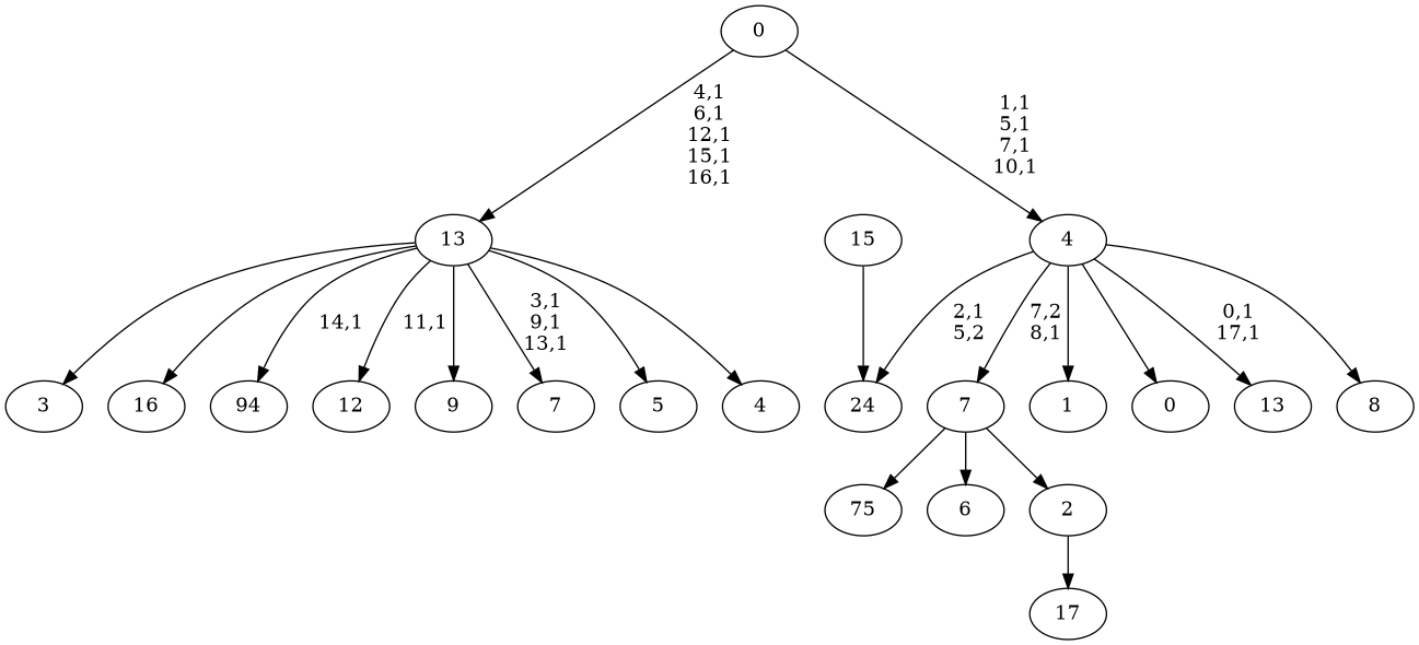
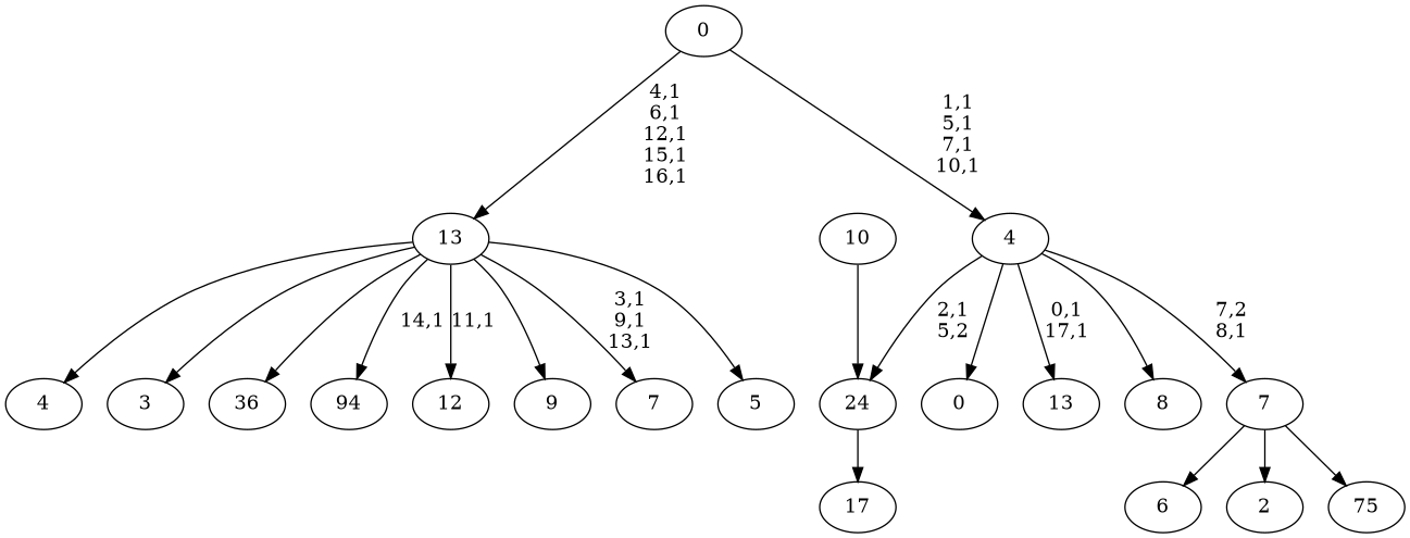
  digraph {
    n1 [label=17]
-   n2 [label=16]
+   n2 [label=36]
    n3 [label=75]
    n4 [label=94]
    n5 [label=13]
    n6 [label=12]
-   n7 [label=15]
+   n7 [label=10]
    24
    n9 [label=9]
    n10 [label=8]
    n11 [label=7]
    n12 [label=6]
    n13 [label=5]
    n14 [label=4]
    n15 [label=3]
    13
    n17 [label=2]
    7
-   n19 [label=1]
    n20 [label=0]
    4
    0
    n7 -> 24
-   n17 -> n1
+   24 -> n1
    13 -> n2
    13 -> n4 [label="14,1"]
    13 -> n6 [label="11,1"]
    13 -> n9
    13 -> n11 [label="3,1\n9,1\n13,1"]
    13 -> n13
    13 -> n14
    13 -> n15
    7 -> n3
    7 -> n12
    7 -> n17
    4 -> n5 [label="0,1\n17,1"]
    4 -> 24 [label="2,1\n5,2"]
    4 -> n10
    4 -> 7 [label="7,2\n8,1"]
-   4 -> n19
    4 -> n20
    0 -> 13 [label="4,1\n6,1\n12,1\n15,1\n16,1"]
    0 -> 4 [label="1,1\n5,1\n7,1\n10,1"]
  }
